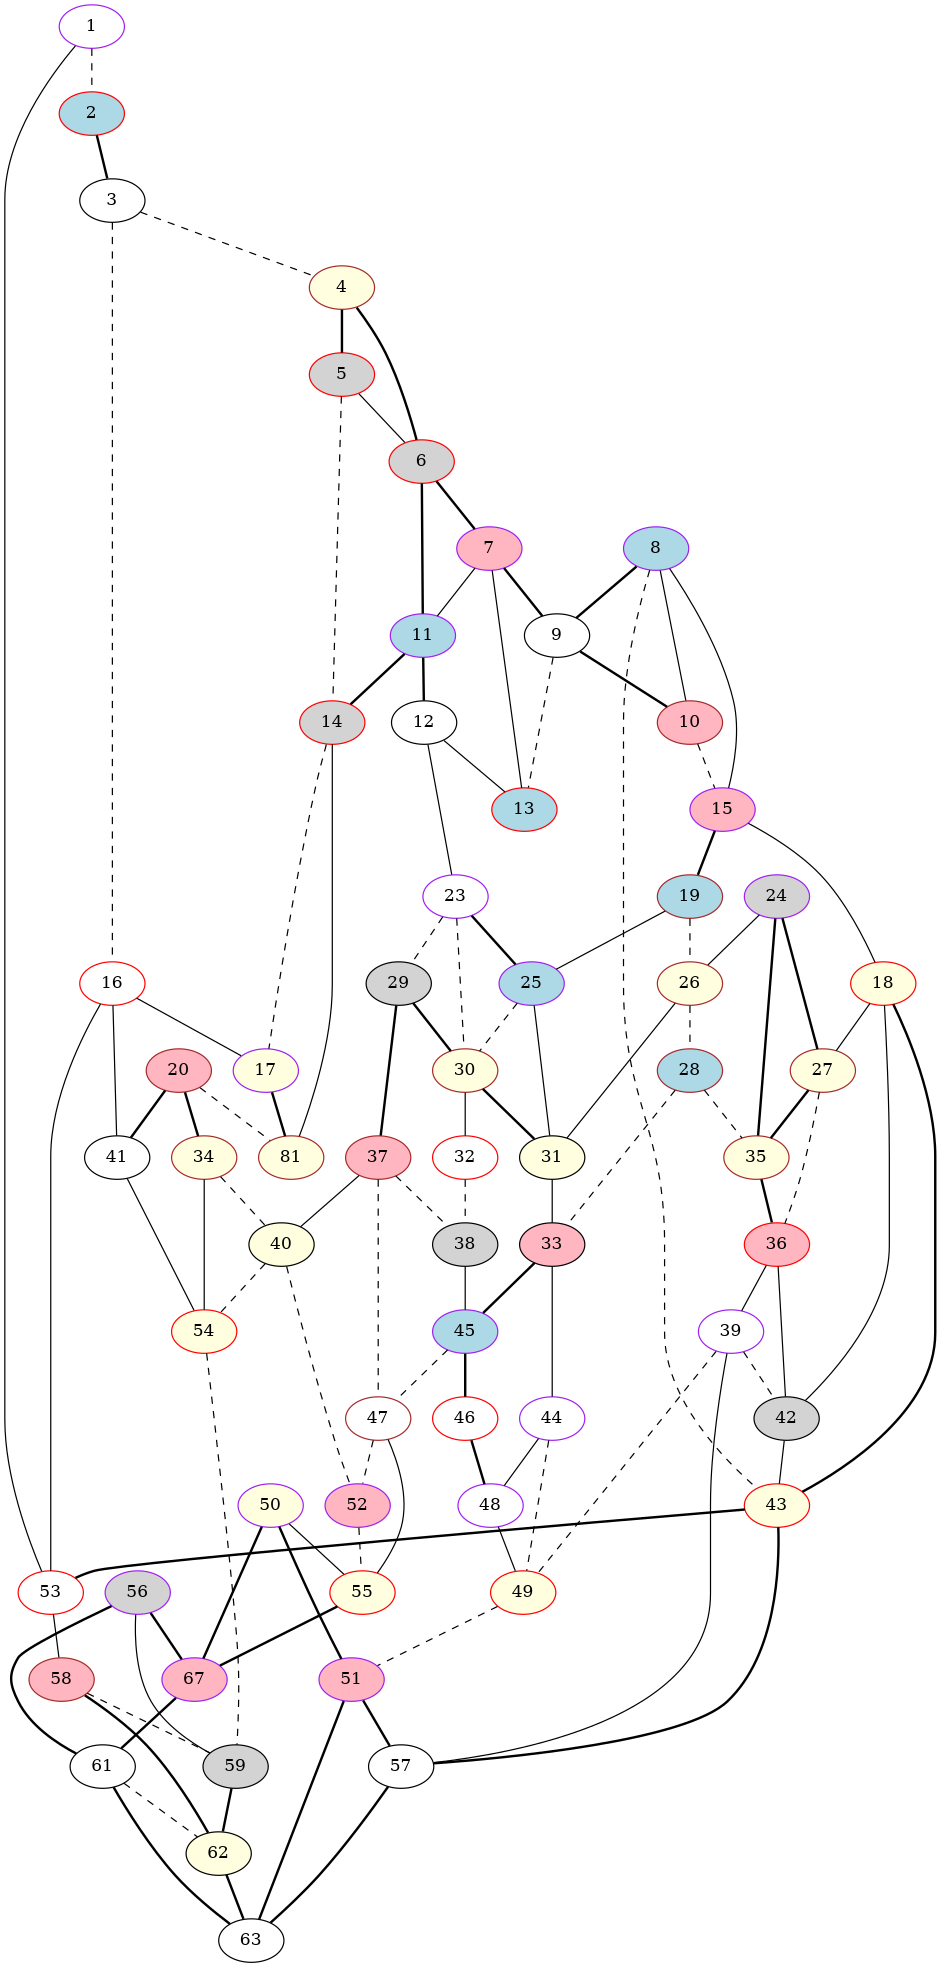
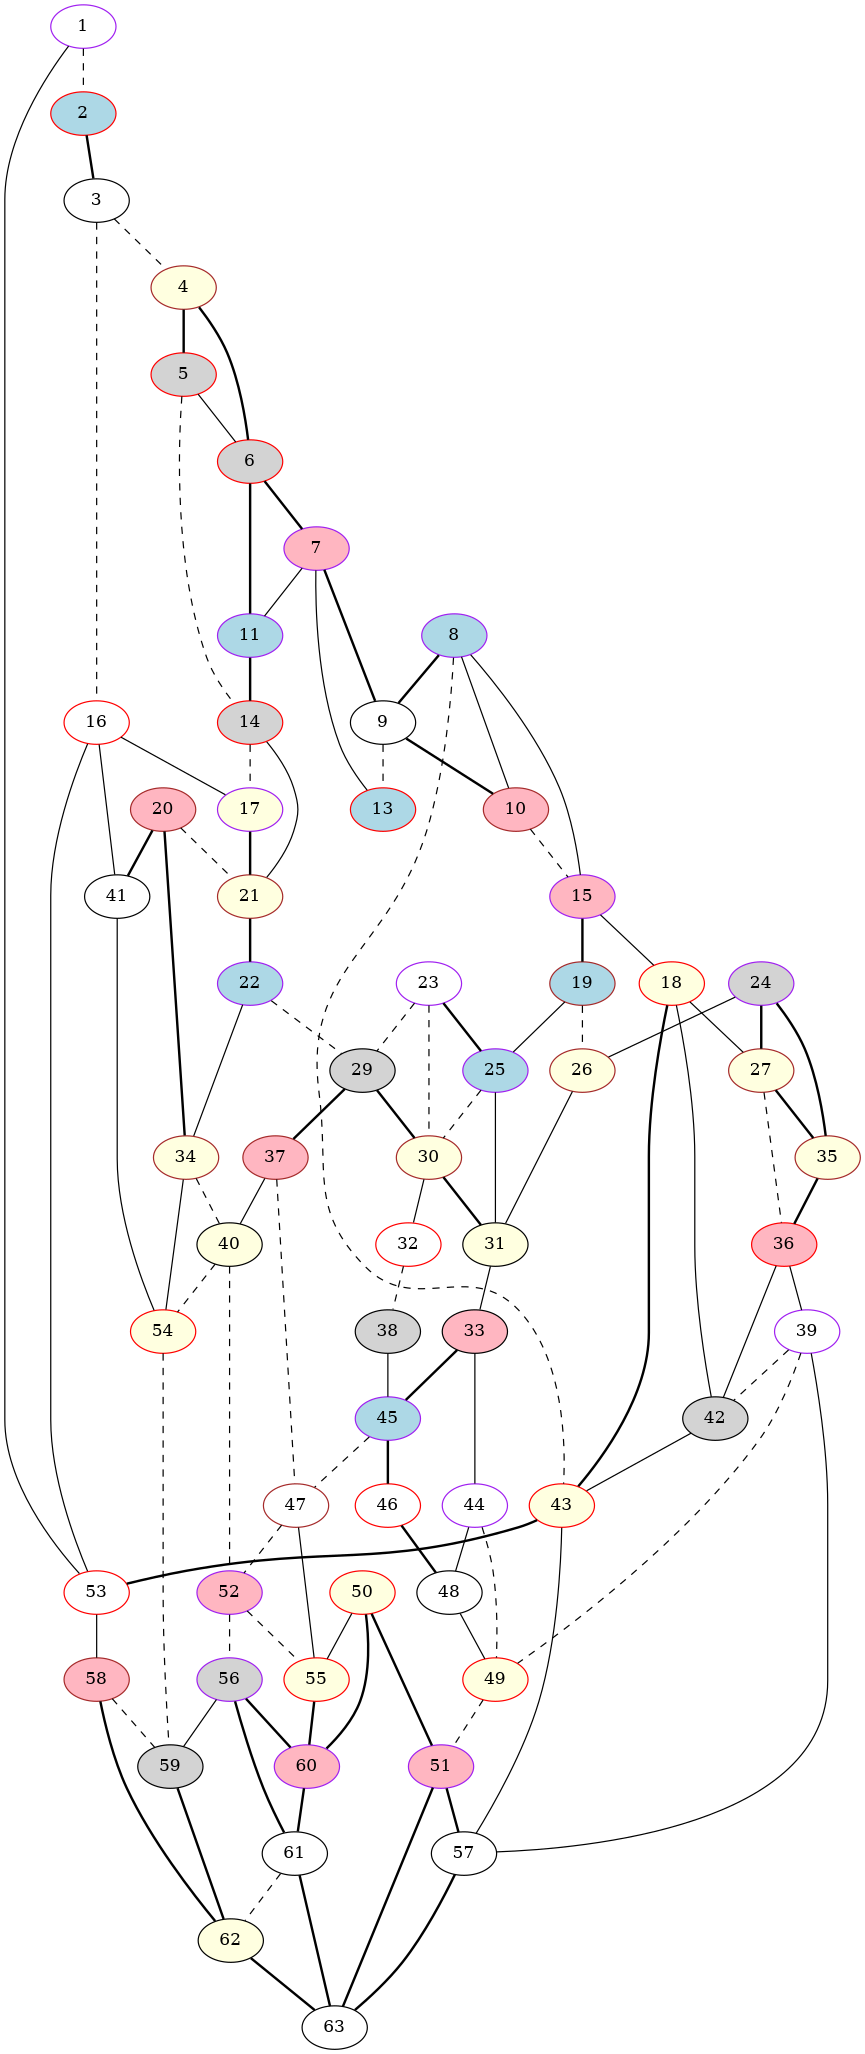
  graph {
    node [color=purple fillcolor=white style=filled]
    edge [style=bold weight=1.0]
    2 [color=red fillcolor=lightblue]
    1
    53 [color=red]
    3 [color=black]
    58 [color=brown fillcolor=lightpink]
    4 [color=brown fillcolor=lightyellow]
    16 [color=red]
    5 [color=red fillcolor=lightgrey]
    6 [color=red fillcolor=lightgrey]
    17 [fillcolor=lightyellow]
    41 [color=black]
    14 [color=red fillcolor=lightgrey]
    7 [fillcolor=lightpink]
    11 [fillcolor=lightblue]
-   21 [color=brown fillcolor=lightyellow label=81]
+   21 [color=brown fillcolor=lightyellow]
    9 [color=black]
    13 [color=red fillcolor=lightblue]
-   12 [color=black]
    10 [color=brown fillcolor=lightpink]
    8 [fillcolor=lightblue]
    15 [fillcolor=lightpink]
    43 [color=red fillcolor=lightyellow]
    18 [color=red fillcolor=lightyellow]
    19 [color=brown fillcolor=lightblue]
    57 [color=black]
    23
    25 [fillcolor=lightblue]
    29 [color=black fillcolor=lightgrey]
    30 [color=brown fillcolor=lightyellow]
+   22 [fillcolor=lightblue]
    27 [color=brown fillcolor=lightyellow]
    42 [color=black fillcolor=lightgrey]
    26 [color=brown fillcolor=lightyellow]
    54 [color=red fillcolor=lightyellow]
    35 [color=brown fillcolor=lightyellow]
    36 [color=red fillcolor=lightpink]
    31 [color=black fillcolor=lightyellow]
-   28 [color=brown fillcolor=lightblue]
    20 [color=brown fillcolor=lightpink]
    34 [color=brown fillcolor=lightyellow]
    40 [color=black fillcolor=lightyellow]
    37 [color=brown fillcolor=lightpink]
    32 [color=red]
    24 [fillcolor=lightgrey]
    33 [color=black fillcolor=lightpink]
    39
    44
    45 [fillcolor=lightblue]
    38 [color=black fillcolor=lightgrey]
    47 [color=brown]
    49 [color=red fillcolor=lightyellow]
-   48
+   48 [color=black]
    46 [color=red]
    52 [fillcolor=lightpink]
    59 [color=black fillcolor=lightgrey]
    55 [color=red fillcolor=lightyellow]
    51 [fillcolor=lightpink]
    63 [color=black]
    56 [fillcolor=lightgrey]
-   60 [fillcolor=lightpink label=67]
-   50 [fillcolor=lightyellow]
+   60 [fillcolor=lightpink]
+   50 [color=red fillcolor=lightyellow]
    61 [color=black]
    62 [color=black fillcolor=lightyellow]
    2 -- 3
    1 -- 2 [style=dashed weight=2.0]
    1 -- 53 [style=solid]
    53 -- 58 [style=solid]
    3 -- 4 [style=dashed]
    3 -- 16 [style=dashed]
    58 -- 59 [style=dashed]
    58 -- 62
    4 -- 5
    4 -- 6
    16 -- 53 [style=solid]
    16 -- 17 [style=solid]
    16 -- 41 [style=solid]
    5 -- 6 [style=solid]
    5 -- 14 [style=dashed]
    6 -- 7
    6 -- 11
    17 -- 21
    41 -- 54 [style=solid]
    14 -- 17 [style=dashed]
    14 -- 21 [style=solid]
    7 -- 11 [style=solid]
    7 -- 9
    7 -- 13 [style=solid]
    11 -- 14
-   11 -- 12
+   21 -- 22
    9 -- 13 [style=dashed weight=2.0]
    9 -- 10 [weight=2.0]
-   12 -- 13 [style=solid]
-   12 -- 23 [style=solid]
    10 -- 15 [style=dashed]
    8 -- 9
    8 -- 10 [style=solid]
    8 -- 15 [style=solid]
    8 -- 43 [style=dashed]
    15 -- 18 [style=solid]
    15 -- 19
    43 -- 53 [weight=2.0]
-   43 -- 57
+   43 -- 57 [style=solid]
    18 -- 43
    18 -- 27 [style=solid]
    18 -- 42 [style=solid]
    19 -- 25 [style=solid]
    19 -- 26 [style=dashed]
    57 -- 63
    23 -- 25
    23 -- 29 [style=dashed]
    23 -- 30 [style=dashed]
    25 -- 30 [style=dashed]
    25 -- 31 [style=solid]
    29 -- 30
    29 -- 37
    30 -- 31
    30 -- 32 [style=solid weight=2.0]
+   22 -- 29 [style=dashed]
+   22 -- 34 [style=solid]
    27 -- 35
    27 -- 36 [style=dashed]
    42 -- 43 [style=solid]
    26 -- 31 [style=solid]
-   26 -- 28 [style=dashed]
    54 -- 59 [style=dashed]
    35 -- 36
    36 -- 42 [style=solid]
    36 -- 39 [style=solid]
    31 -- 33 [style=solid]
-   28 -- 35 [style=dashed]
-   28 -- 33 [style=dashed]
    20 -- 41
    20 -- 21 [style=dashed]
    20 -- 34
    34 -- 54 [style=solid]
    34 -- 40 [style=dashed]
    40 -- 54 [style=dashed]
    40 -- 52 [style=dashed]
    37 -- 40 [style=solid]
-   37 -- 38 [style=dashed]
    37 -- 47 [style=dashed]
    32 -- 38 [style=dashed weight=2.0]
    24 -- 27
    24 -- 26 [style=solid]
    24 -- 35
    33 -- 44 [style=solid]
    33 -- 45
    39 -- 57 [style=solid]
    39 -- 42 [style=dashed]
    39 -- 49 [style=dashed]
    44 -- 49 [style=dashed]
    44 -- 48 [style=solid]
    45 -- 47 [style=dashed]
    45 -- 46
    38 -- 45 [style=solid]
    47 -- 52 [style=dashed]
    47 -- 55 [style=solid]
    49 -- 51 [style=dashed]
    48 -- 49 [style=solid]
    46 -- 48 [weight=2.0]
    52 -- 55 [style=dashed]
+   52 -- 56 [style=dashed]
    59 -- 62
    55 -- 60
    51 -- 57
    51 -- 63
    56 -- 59 [style=solid]
    56 -- 60
    56 -- 61
    60 -- 61
    50 -- 55 [style=solid]
    50 -- 51
    50 -- 60
    61 -- 63
    61 -- 62 [style=dashed]
    62 -- 63
  }
